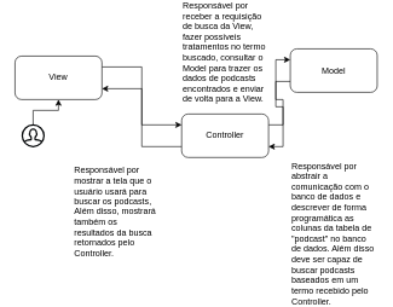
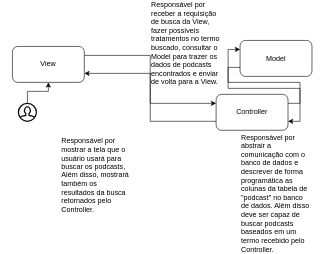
  <mxCell id="0" />
  <mxCell id="1" parent="0" />
  <mxCell id="2" style="edgeStyle=orthogonalEdgeStyle;rounded=0;orthogonalLoop=1;jettySize=auto;html=1;" edge="1" parent="1" source="3" target="5"><mxGeometry relative="1" as="geometry" /></mxCell>
  <mxCell id="3" value="" style="html=1;verticalLabelPosition=bottom;align=center;labelBackgroundColor=#ffffff;verticalAlign=top;strokeWidth=2;strokeColor=#000305;shadow=0;dashed=0;shape=mxgraph.ios7.icons.user;" vertex="1" parent="1"><mxGeometry x="30" y="170" width="30" height="30" as="geometry" /></mxCell>
  <mxCell id="4" style="edgeStyle=orthogonalEdgeStyle;rounded=0;orthogonalLoop=1;jettySize=auto;html=1;exitX=1;exitY=0.25;exitDx=0;exitDy=0;entryX=0;entryY=0.25;entryDx=0;entryDy=0;" edge="1" parent="1" source="5" target="8"><mxGeometry relative="1" as="geometry" /></mxCell>
  <mxCell id="5" value="View" style="rounded=1;whiteSpace=wrap;html=1;" vertex="1" parent="1"><mxGeometry x="20" y="75" width="120" height="60" as="geometry" /></mxCell>
  <mxCell id="6" style="edgeStyle=orthogonalEdgeStyle;rounded=0;orthogonalLoop=1;jettySize=auto;html=1;exitX=0;exitY=0.75;exitDx=0;exitDy=0;entryX=1;entryY=0.75;entryDx=0;entryDy=0;" edge="1" parent="1" source="8" target="5"><mxGeometry relative="1" as="geometry" /></mxCell>
  <mxCell id="7" style="edgeStyle=orthogonalEdgeStyle;rounded=0;orthogonalLoop=1;jettySize=auto;html=1;exitX=1;exitY=0.25;exitDx=0;exitDy=0;entryX=0;entryY=0.25;entryDx=0;entryDy=0;" edge="1" parent="1" source="8" target="10"><mxGeometry relative="1" as="geometry" /></mxCell>
- <mxCell id="8" value="Controller" style="rounded=1;whiteSpace=wrap;html=1;" vertex="1" parent="1"><mxGeometry x="250" y="155" width="120" height="60" as="geometry" /></mxCell>
+ <mxCell id="8" value="Controller" style="rounded=1;whiteSpace=wrap;html=1;" vertex="1" parent="1"><mxGeometry x="360" y="155" width="120" height="60" as="geometry" /></mxCell>
  <mxCell id="9" style="edgeStyle=orthogonalEdgeStyle;rounded=0;orthogonalLoop=1;jettySize=auto;html=1;exitX=0;exitY=0.75;exitDx=0;exitDy=0;entryX=1;entryY=0.75;entryDx=0;entryDy=0;" edge="1" parent="1" source="10" target="8"><mxGeometry relative="1" as="geometry" /></mxCell>
  <mxCell id="10" value="Model" style="rounded=1;whiteSpace=wrap;html=1;" vertex="1" parent="1"><mxGeometry x="400" y="65" width="120" height="60" as="geometry" /></mxCell>
  <mxCell id="11" value="Responsável por mostrar a tela que o usuário usará para buscar os podcasts, Além disso, mostrará também os resultados da busca retornados pelo Controller." style="text;html=1;strokeColor=none;fillColor=none;align=left;verticalAlign=middle;whiteSpace=wrap;rounded=0;" vertex="1" parent="1"><mxGeometry x="100" y="240" width="120" height="100" as="geometry" /></mxCell>
  <mxCell id="12" value="Responsável por receber a requisição de busca da View, fazer possíveis tratamentos no termo buscado, consultar o Model para trazer os dados de podcasts encontrados e enviar de volta para a View." style="text;html=1;strokeColor=none;fillColor=none;align=left;verticalAlign=middle;whiteSpace=wrap;rounded=0;" vertex="1" parent="1"><mxGeometry x="250" y="20" width="120" height="100" as="geometry" /></mxCell>
  <mxCell id="13" value="Responsável por abstrair a comunicação com o banco de dados e descrever de forma programática as colunas da tabela de &quot;podcast&quot; no banco de dados. Além disso deve ser capaz de buscar podcasts baseados em um termo recebido pelo Controller." style="text;html=1;strokeColor=none;fillColor=none;align=left;verticalAlign=middle;whiteSpace=wrap;rounded=0;" vertex="1" parent="1"><mxGeometry x="400" y="270" width="120" height="100" as="geometry" /></mxCell>
